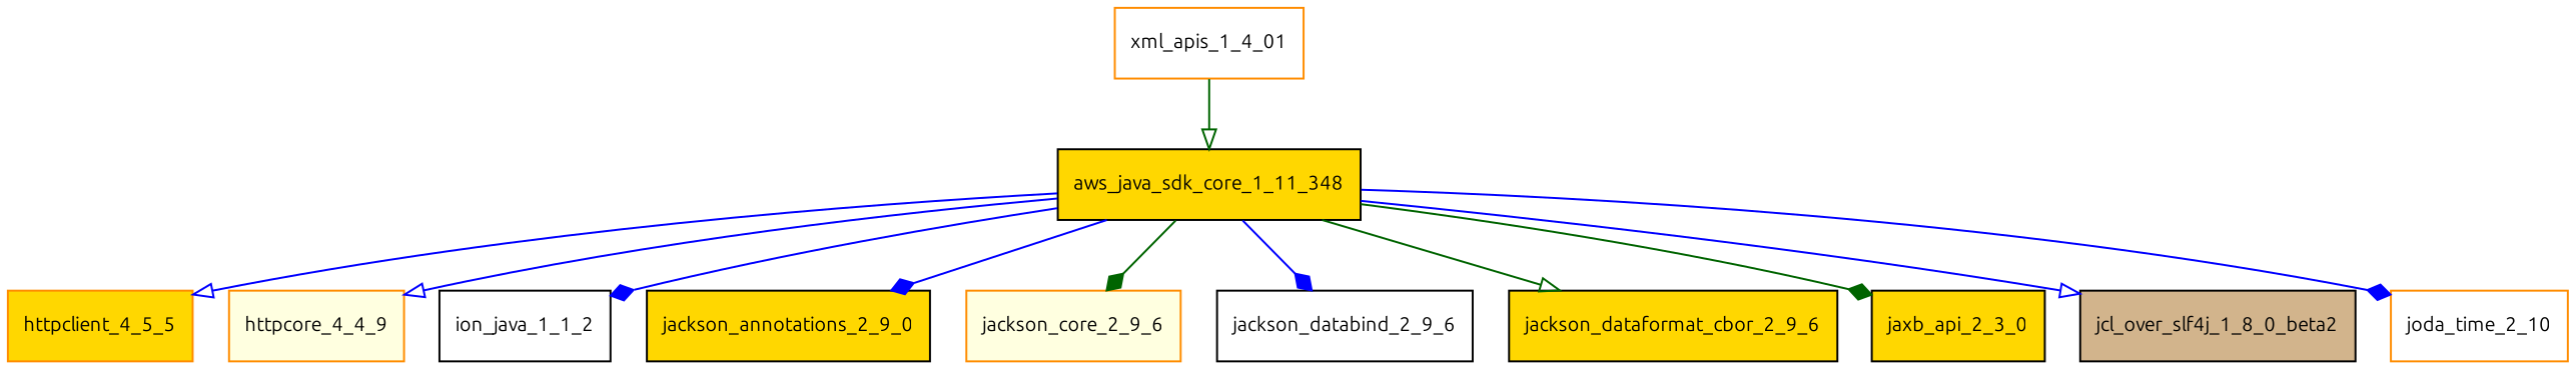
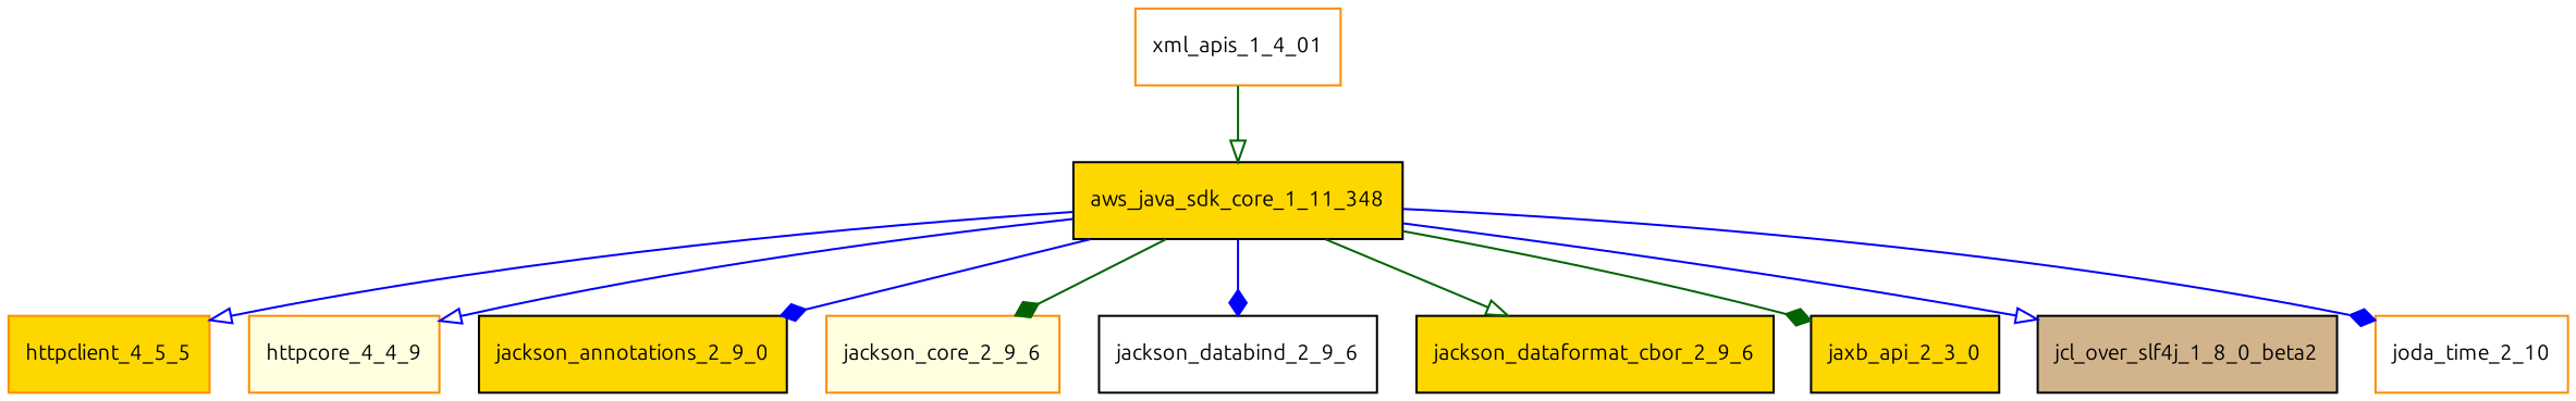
  digraph {
    fontname=Ubuntu
    node [color=black fillcolor=gold fontname=Ubuntu fontsize=10.0 shape=box style=filled]
    edge [arrowhead=diamond color=blue fontname=Ubuntu]
    httpclient_4_5_5 [color=darkorange]
    aws_java_sdk_core_1_11_348
    httpcore_4_4_9 [color=darkorange fillcolor=lightyellow]
-   ion_java_1_1_2 [fillcolor=white]
    jackson_annotations_2_9_0
    jackson_core_2_9_6 [color=darkorange fillcolor=lightyellow]
    jackson_databind_2_9_6 [fillcolor=white]
    jackson_dataformat_cbor_2_9_6
    jaxb_api_2_3_0
    jcl_over_slf4j_1_8_0_beta2 [fillcolor=tan]
    joda_time_2_10 [color=darkorange fillcolor=white]
    xml_apis_1_4_01 [color=darkorange fillcolor=white]
    aws_java_sdk_core_1_11_348 -> httpclient_4_5_5 [arrowhead=onormal]
    aws_java_sdk_core_1_11_348 -> httpcore_4_4_9 [arrowhead=onormal]
-   aws_java_sdk_core_1_11_348 -> ion_java_1_1_2
    aws_java_sdk_core_1_11_348 -> jackson_annotations_2_9_0
    aws_java_sdk_core_1_11_348 -> jackson_core_2_9_6 [color=darkgreen]
    aws_java_sdk_core_1_11_348 -> jackson_databind_2_9_6
    aws_java_sdk_core_1_11_348 -> jackson_dataformat_cbor_2_9_6 [arrowhead=onormal color=darkgreen]
    aws_java_sdk_core_1_11_348 -> jaxb_api_2_3_0 [color=darkgreen]
    aws_java_sdk_core_1_11_348 -> jcl_over_slf4j_1_8_0_beta2 [arrowhead=onormal]
    aws_java_sdk_core_1_11_348 -> joda_time_2_10
    xml_apis_1_4_01 -> aws_java_sdk_core_1_11_348 [arrowhead=onormal color=darkgreen]
  }
